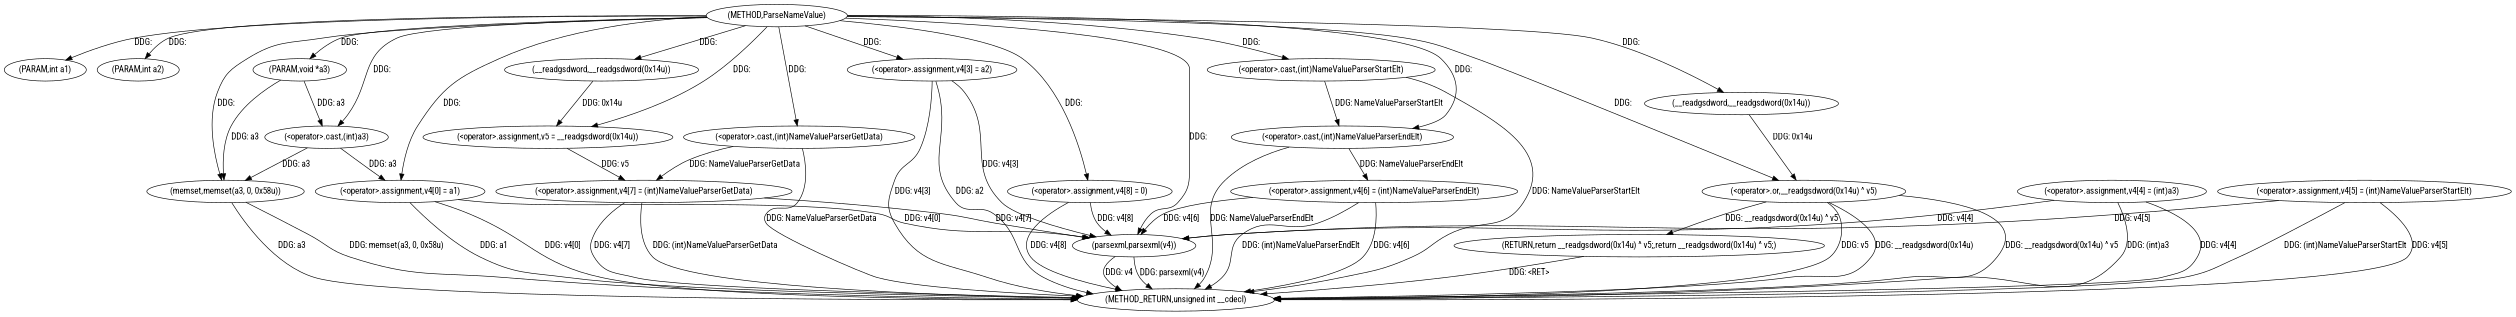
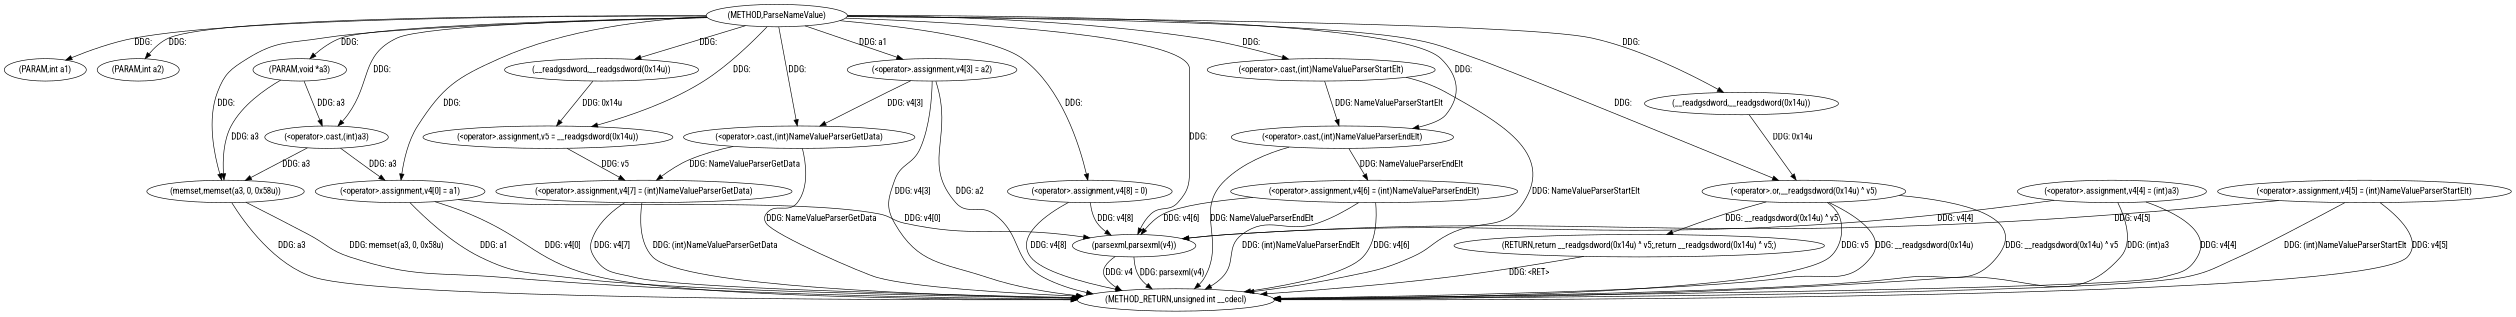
  digraph {
    fontname="Roboto Condensed"
    node [fontname="Roboto Condensed"]
    edge [fontname="Roboto Condensed"]
    n1 [label="(METHOD,ParseNameValue)"]
    n2 [label="(PARAM,int a1)"]
    n3 [label="(PARAM,int a2)"]
    n4 [label="(PARAM,void *a3)"]
    n5 [label="(<operator>.assignment,v4[8] = 0)"]
    n6 [label="(<operator>.assignment,v5 = __readgsdword(0x14u))"]
    n7 [label="(__readgsdword,__readgsdword(0x14u))"]
    n8 [label="(<operator>.cast,(int)a3)"]
    n9 [label="(memset,memset(a3, 0, 0x58u))"]
    n10 [label="(<operator>.assignment,v4[0] = a1)"]
    n11 [label="(<operator>.assignment,v4[3] = a2)"]
    n12 [label="(<operator>.cast,(int)NameValueParserStartElt)"]
    n13 [label="(<operator>.cast,(int)NameValueParserEndElt)"]
    n14 [label="(<operator>.cast,(int)NameValueParserGetData)"]
    n15 [label="(parsexml,parsexml(v4))"]
    n16 [label="(<operator>.or,__readgsdword(0x14u) ^ v5)"]
    n17 [label="(__readgsdword,__readgsdword(0x14u))"]
    n18 [label="(METHOD_RETURN,unsigned int __cdecl)"]
    n19 [label="(<operator>.assignment,v4[7] = (int)NameValueParserGetData)"]
    n20 [label="(<operator>.assignment,v4[6] = (int)NameValueParserEndElt)"]
    n21 [label="(RETURN,return __readgsdword(0x14u) ^ v5;,return __readgsdword(0x14u) ^ v5;)"]
    n22 [label="(<operator>.assignment,v4[4] = (int)a3)"]
    n23 [label="(<operator>.assignment,v4[5] = (int)NameValueParserStartElt)"]
    n1 -> n2 [label="DDG: "]
    n1 -> n3 [label="DDG: "]
    n1 -> n4 [label="DDG: "]
    n1 -> n5 [label="DDG: "]
    n1 -> n6 [label="DDG: "]
    n1 -> n7 [label="DDG: "]
    n1 -> n8 [label="DDG: "]
    n1 -> n9 [label="DDG: "]
    n1 -> n10 [label="DDG: "]
-   n1 -> n11 [label="DDG: "]
+   n1 -> n11 [label="DDG: a1"]
    n1 -> n12 [label="DDG: "]
    n1 -> n13 [label="DDG: "]
    n1 -> n14 [label="DDG: "]
    n1 -> n15 [label="DDG: "]
    n1 -> n16 [label="DDG: "]
    n1 -> n17 [label="DDG: "]
    n4 -> n8 [label="DDG: a3"]
    n4 -> n9 [label="DDG: a3"]
    n5 -> n15 [label="DDG: v4[8]"]
    n5 -> n18 [label="DDG: v4[8]"]
    n6 -> n19 [label="DDG: v5"]
    n7 -> n6 [label="DDG: 0x14u"]
    n8 -> n9 [label="DDG: a3"]
    n8 -> n10 [label="DDG: a3"]
    n9 -> n18 [label="DDG: a3"]
    n9 -> n18 [label="DDG: memset(a3, 0, 0x58u)"]
    n10 -> n15 [label="DDG: v4[0]"]
    n10 -> n18 [label="DDG: v4[0]"]
    n10 -> n18 [label="DDG: a1"]
-   n11 -> n15 [label="DDG: v4[3]"]
+   n11 -> n14 [label="DDG: v4[3]"]
    n11 -> n18 [label="DDG: v4[3]"]
    n11 -> n18 [label="DDG: a2"]
    n12 -> n13 [label="DDG: NameValueParserStartElt"]
    n12 -> n18 [label="DDG: NameValueParserStartElt"]
    n13 -> n18 [label="DDG: NameValueParserEndElt"]
    n13 -> n20 [label="DDG: NameValueParserEndElt"]
    n14 -> n18 [label="DDG: NameValueParserGetData"]
    n14 -> n19 [label="DDG: NameValueParserGetData"]
    n15 -> n18 [label="DDG: parsexml(v4)"]
    n15 -> n18 [label="DDG: v4"]
    n16 -> n18 [label="DDG: __readgsdword(0x14u) ^ v5"]
    n16 -> n18 [label="DDG: v5"]
    n16 -> n18 [label="DDG: __readgsdword(0x14u)"]
    n16 -> n21 [label="DDG: __readgsdword(0x14u) ^ v5"]
    n17 -> n16 [label="DDG: 0x14u"]
-   n19 -> n15 [label="DDG: v4[7]"]
    n19 -> n18 [label="DDG: v4[7]"]
    n19 -> n18 [label="DDG: (int)NameValueParserGetData"]
    n20 -> n15 [label="DDG: v4[6]"]
    n20 -> n18 [label="DDG: v4[6]"]
    n20 -> n18 [label="DDG: (int)NameValueParserEndElt"]
    n21 -> n18 [label="DDG: <RET>"]
    n22 -> n15 [label="DDG: v4[4]"]
    n22 -> n18 [label="DDG: v4[4]"]
    n22 -> n18 [label="DDG: (int)a3"]
    n23 -> n15 [label="DDG: v4[5]"]
    n23 -> n18 [label="DDG: (int)NameValueParserStartElt"]
    n23 -> n18 [label="DDG: v4[5]"]
  }
